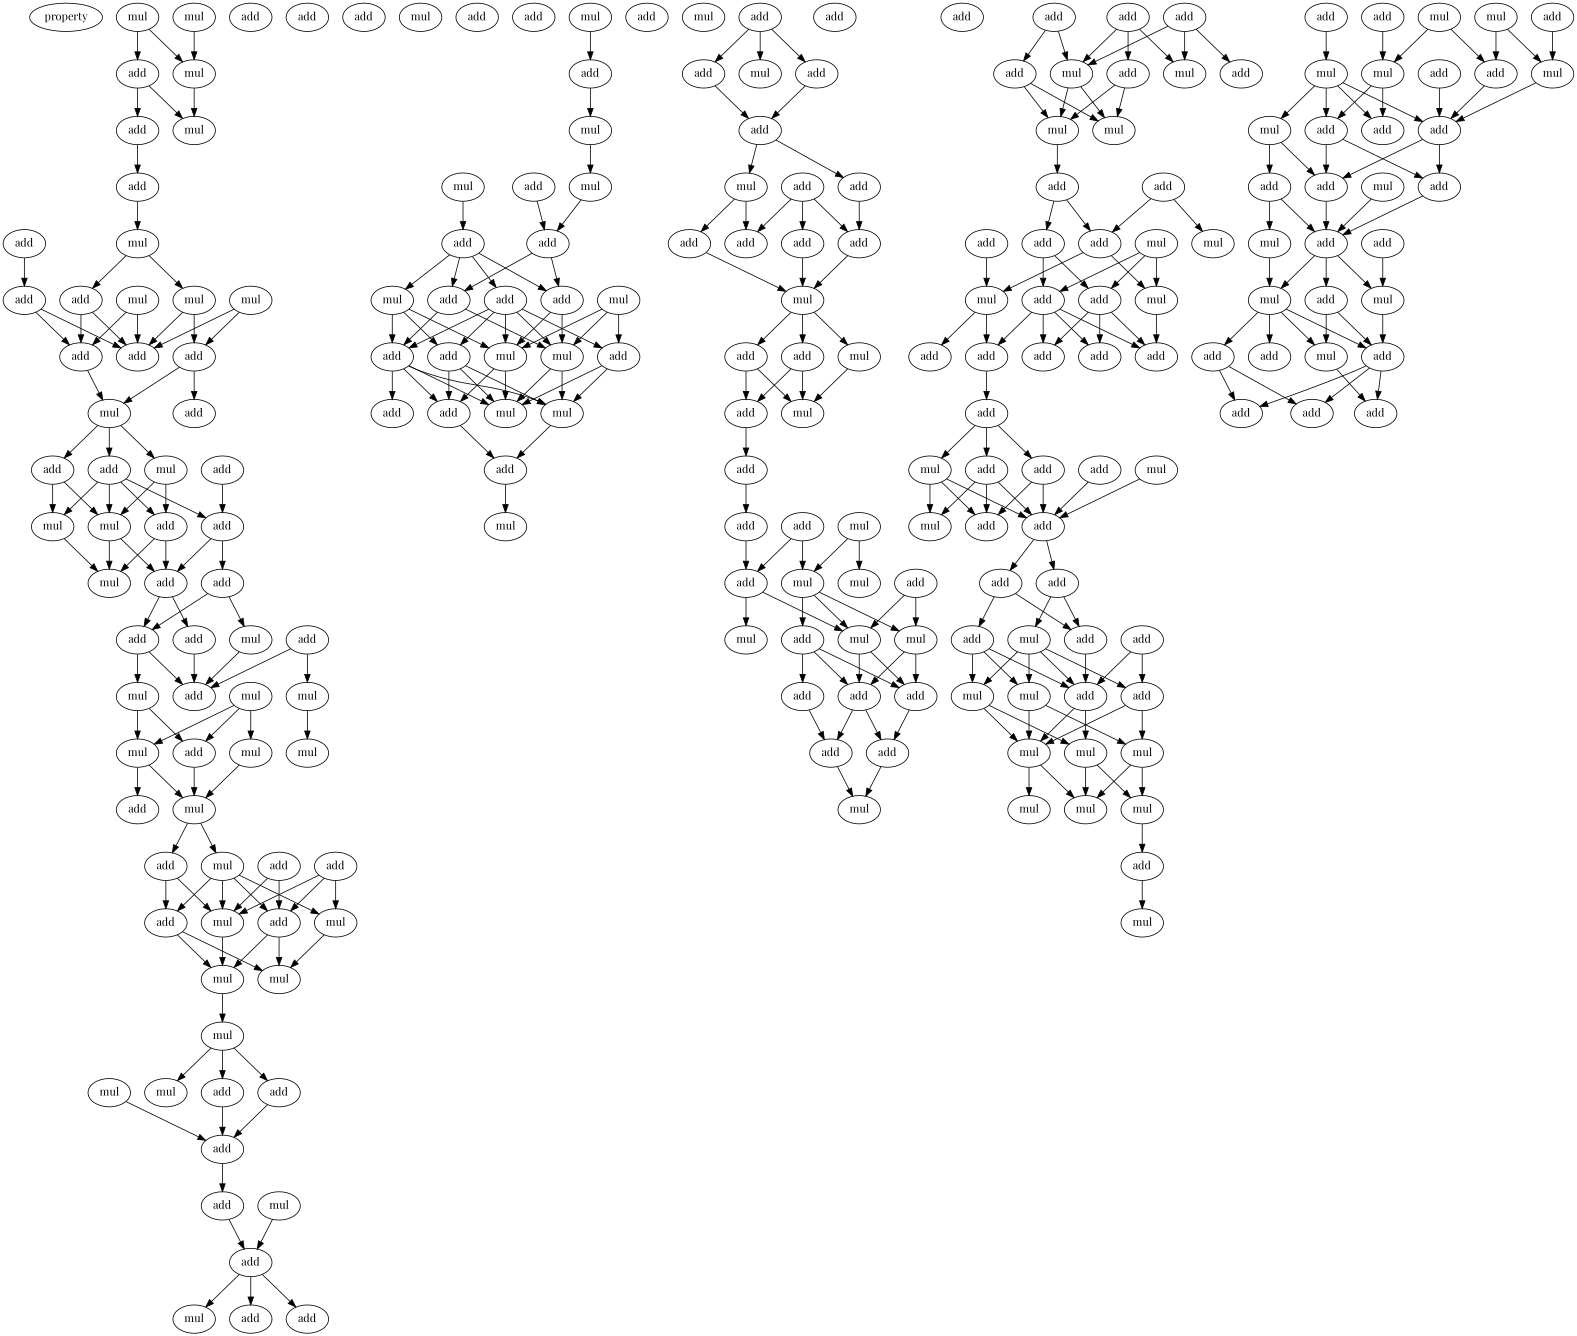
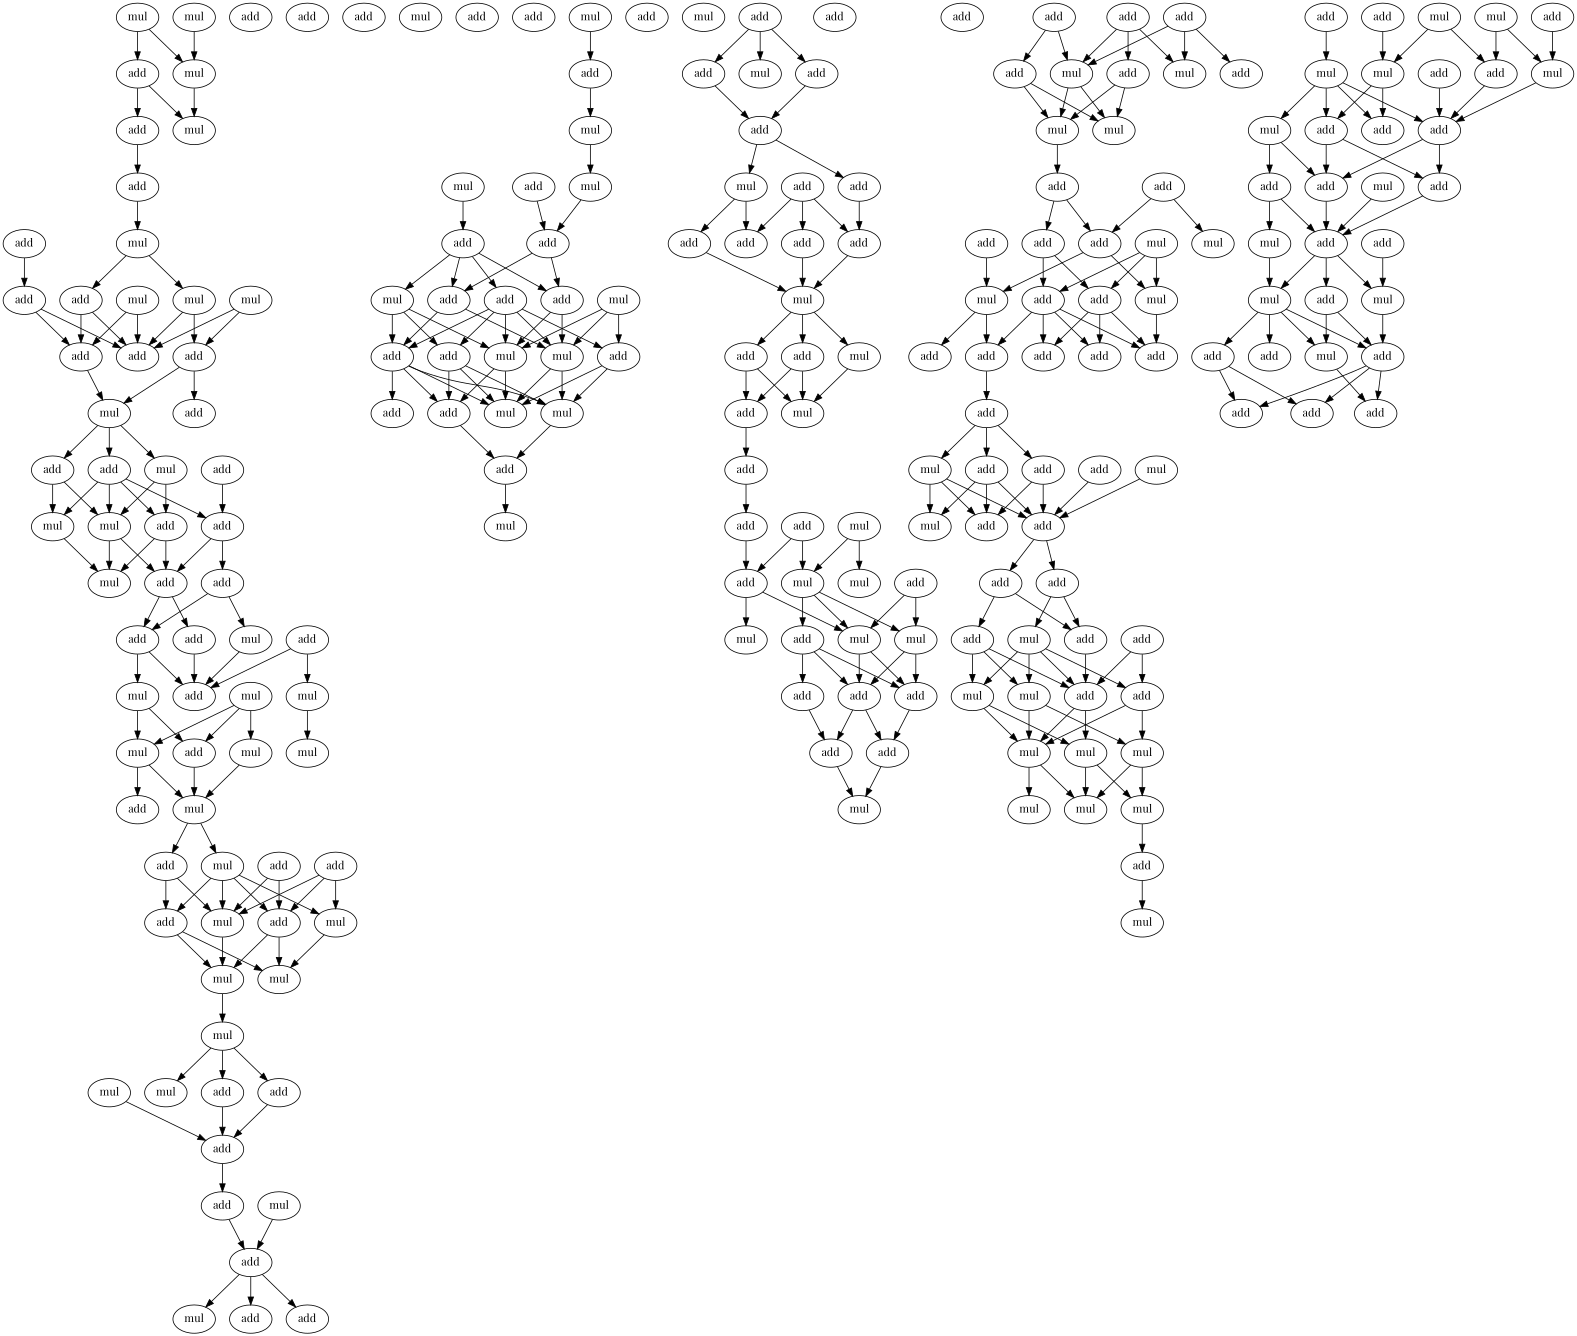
  digraph {
    fontname="Playfair Display"
    node [fontcolor=black fontname="Playfair Display"]
    edge [fontname="Playfair Display"]
-   property [lf=1.5 mul=2]
    n2 [label=mul]
    n3 [label=add]
    n4 [label=mul]
    n5 [label=add]
    n6 [label=add]
    n7 [label=mul]
    n8 [label=add]
    n9 [label=mul]
    n10 [label=add]
    n11 [label=mul]
    n12 [label=add]
    n13 [label=add]
    n14 [label=mul]
    n15 [label=add]
    n16 [label=mul]
    n17 [label=add]
    n18 [label=add]
    n19 [label=add]
    n20 [label=mul]
    n21 [label=mul]
    n22 [label=add]
    n23 [label=add]
    n24 [label=add]
    n25 [label=mul]
    n26 [label=add]
    n27 [label=add]
    n28 [label=mul]
    n29 [label=mul]
    n30 [label=add]
    n31 [label=add]
    n32 [label=add]
    n33 [label=mul]
    n34 [label=add]
    n35 [label=add]
    n36 [label=mul]
    n37 [label=add]
    n38 [label=add]
    n39 [label=mul]
    n40 [label=mul]
    n41 [label=mul]
    n42 [label=mul]
    n43 [label=add]
    n44 [label=mul]
    n45 [label=mul]
    n46 [label=mul]
    n47 [label=add]
    n48 [label=mul]
    n49 [label=add]
    n50 [label=add]
    n51 [label=mul]
    n52 [label=mul]
    n53 [label=add]
    n54 [label=add]
    n55 [label=add]
    n56 [label=mul]
    n57 [label=mul]
    n58 [label=add]
    n59 [label=mul]
    n60 [label=add]
    n61 [label=add]
    n62 [label=mul]
    n63 [label=mul]
    n64 [label=add]
    n65 [label=mul]
    n66 [label=add]
    n67 [label=mul]
    n68 [label=add]
    n69 [label=add]
    n70 [label=add]
    n71 [label=mul]
    n72 [label=add]
    n73 [label=add]
    n74 [label=mul]
    n75 [label=add]
    n76 [label=mul]
    n77 [label=mul]
    n78 [label=add]
    n79 [label=mul]
    n80 [label=add]
    n81 [label=add]
    n82 [label=add]
    n83 [label=add]
    n84 [label=add]
    n85 [label=mul]
    n86 [label=add]
    n87 [label=mul]
    n88 [label=add]
    n89 [label=mul]
    n90 [label=add]
    n91 [label=mul]
    n92 [label=mul]
    n93 [label=add]
    n94 [label=mul]
    n95 [label=add]
    n96 [label=add]
    n97 [label=add]
    n98 [label=mul]
    n99 [label=mul]
    n100 [label=add]
    n101 [label=add]
    n102 [label=mul]
    n103 [label=add]
    n104 [label=add]
    n105 [label=add]
    n106 [label=mul]
    n107 [label=add]
    n108 [label=add]
    n109 [label=add]
    n110 [label=add]
    n111 [label=add]
    n112 [label=add]
    n113 [label=mul]
    n114 [label=add]
    n115 [label=add]
    n116 [label=mul]
    n117 [label=add]
    n118 [label=mul]
    n119 [label=add]
    n120 [label=add]
    n121 [label=add]
    n122 [label=mul]
    n123 [label=mul]
    n124 [label=mul]
    n125 [label=add]
    n126 [label=add]
    n127 [label=mul]
    n128 [label=mul]
    n129 [label=add]
    n130 [label=mul]
    n131 [label=add]
    n132 [label=add]
    n133 [label=add]
    n134 [label=add]
    n135 [label=add]
    n136 [label=add]
    n137 [label=mul]
    n138 [label=add]
    n139 [label=mul]
    n140 [label=add]
    n141 [label=mul]
    n142 [label=add]
    n143 [label=add]
    n144 [label=add]
    n145 [label=add]
    n146 [label=mul]
    n147 [label=mul]
    n148 [label=add]
    n149 [label=add]
    n150 [label=mul]
    n151 [label=add]
    n152 [label=add]
    n153 [label=add]
    n154 [label=mul]
    n155 [label=mul]
    n156 [label=add]
    n157 [label=add]
    n158 [label=mul]
    n159 [label=add]
    n160 [label=add]
    n161 [label=add]
    n162 [label=add]
    n163 [label=add]
    n164 [label=add]
    n165 [label=add]
    n166 [label=mul]
    n167 [label=add]
    n168 [label=add]
    n169 [label=add]
    n170 [label=mul]
    n171 [label=mul]
    n172 [label=add]
    n173 [label=add]
    n174 [label=add]
    n175 [label=add]
    n176 [label=mul]
    n177 [label=add]
    n178 [label=mul]
    n179 [label=mul]
    n180 [label=add]
    n181 [label=add]
    n182 [label=add]
    n183 [label=mul]
    n184 [label=mul]
    n185 [label=mul]
    n186 [label=mul]
    n187 [label=mul]
    n188 [label=mul]
    n189 [label=add]
    n190 [label=mul]
    n191 [label=add]
    n192 [label=mul]
    n193 [label=add]
    n194 [label=mul]
    n195 [label=add]
    n196 [label=mul]
    n197 [label=mul]
    n198 [label=add]
    n199 [label=mul]
    n200 [label=add]
    n201 [label=add]
    n202 [label=mul]
    n203 [label=add]
    n204 [label=add]
    n205 [label=add]
    n206 [label=add]
    n207 [label=add]
    n208 [label=mul]
    n209 [label=add]
    n210 [label=mul]
    n211 [label=mul]
    n212 [label=mul]
    n213 [label=add]
    n214 [label=add]
    n215 [label=add]
    n216 [label=mul]
    n217 [label=add]
    n218 [label=add]
    n219 [label=add]
    n220 [label=add]
    n221 [label=add]
    n2 -> n3
    n2 -> n4
    n3 -> n8
    n3 -> n9
    n4 -> n9
    n7 -> n4
    n8 -> n10
    n10 -> n11
    n11 -> n14
    n11 -> n15
    n12 -> n13
    n13 -> n17
    n13 -> n18
    n14 -> n18
    n14 -> n19
    n15 -> n17
    n15 -> n18
    n16 -> n17
    n16 -> n18
    n17 -> n21
    n19 -> n21
    n19 -> n22
    n20 -> n18
    n20 -> n19
    n21 -> n23
    n21 -> n24
    n21 -> n25
    n23 -> n28
    n23 -> n29
    n24 -> n27
    n24 -> n28
    n24 -> n29
    n24 -> n30
    n25 -> n29
    n25 -> n30
    n26 -> n27
    n27 -> n31
    n27 -> n32
    n28 -> n33
    n29 -> n31
    n29 -> n33
    n30 -> n31
    n30 -> n33
    n31 -> n34
    n31 -> n35
    n32 -> n34
    n32 -> n36
    n34 -> n38
    n34 -> n40
    n35 -> n38
    n36 -> n38
    n37 -> n38
    n37 -> n39
    n39 -> n45
    n40 -> n42
    n40 -> n43
    n41 -> n42
    n41 -> n43
    n41 -> n44
    n42 -> n46
    n42 -> n47
    n43 -> n46
    n44 -> n46
    n46 -> n48
    n46 -> n49
    n48 -> n51
    n48 -> n52
    n48 -> n53
    n48 -> n54
    n49 -> n51
    n49 -> n54
    n50 -> n51
    n50 -> n52
    n50 -> n53
    n51 -> n56
    n52 -> n57
    n53 -> n56
    n53 -> n57
    n54 -> n56
    n54 -> n57
    n55 -> n51
    n55 -> n53
    n56 -> n59
    n59 -> n60
    n59 -> n61
    n59 -> n62
    n60 -> n64
    n61 -> n64
    n64 -> n66
    n65 -> n64
    n66 -> n68
    n67 -> n68
    n68 -> n71
    n68 -> n72
    n68 -> n73
    n74 -> n75
    n75 -> n76
    n76 -> n77
    n77 -> n78
    n78 -> n82
    n78 -> n83
    n79 -> n80
    n80 -> n82
    n80 -> n83
    n80 -> n84
    n80 -> n85
    n81 -> n78
    n82 -> n87
    n82 -> n90
    n83 -> n87
    n83 -> n89
    n84 -> n86
    n84 -> n87
    n84 -> n88
    n84 -> n89
    n84 -> n90
    n85 -> n86
    n85 -> n89
    n85 -> n90
    n86 -> n92
    n86 -> n93
    n86 -> n94
    n87 -> n92
    n87 -> n94
    n88 -> n92
    n88 -> n94
    n89 -> n93
    n89 -> n94
    n90 -> n92
    n90 -> n93
    n90 -> n94
    n90 -> n95
    n91 -> n87
    n91 -> n88
    n91 -> n89
    n92 -> n96
    n93 -> n96
    n96 -> n98
    n100 -> n101
    n100 -> n102
    n100 -> n103
    n101 -> n104
    n103 -> n104
    n104 -> n106
    n104 -> n107
    n106 -> n108
    n106 -> n109
    n107 -> n110
    n108 -> n113
    n110 -> n113
    n111 -> n109
    n111 -> n110
    n111 -> n112
    n112 -> n113
    n113 -> n114
    n113 -> n115
    n113 -> n116
    n114 -> n117
    n114 -> n118
    n115 -> n117
    n115 -> n118
    n116 -> n118
    n117 -> n120
    n120 -> n121
    n121 -> n125
    n122 -> n123
    n122 -> n124
    n123 -> n127
    n123 -> n128
    n123 -> n129
    n125 -> n127
    n125 -> n130
    n126 -> n123
    n126 -> n125
    n127 -> n132
    n127 -> n133
    n128 -> n132
    n128 -> n133
    n129 -> n132
    n129 -> n133
    n129 -> n134
    n131 -> n127
    n131 -> n128
    n132 -> n136
    n133 -> n135
    n133 -> n136
    n134 -> n135
    n135 -> n137
    n136 -> n137
    n138 -> n139
    n138 -> n140
    n138 -> n141
    n139 -> n146
    n139 -> n147
    n142 -> n139
    n142 -> n141
    n142 -> n143
    n143 -> n146
    n143 -> n147
    n144 -> n139
    n144 -> n145
    n145 -> n146
    n145 -> n147
    n147 -> n148
    n148 -> n151
    n148 -> n152
    n149 -> n150
    n149 -> n151
    n151 -> n154
    n151 -> n158
    n152 -> n156
    n152 -> n157
    n153 -> n154
    n154 -> n162
    n154 -> n163
    n155 -> n156
    n155 -> n157
    n155 -> n158
    n156 -> n159
    n156 -> n160
    n156 -> n161
    n156 -> n162
    n157 -> n159
    n157 -> n160
    n157 -> n161
    n158 -> n160
    n162 -> n164
    n164 -> n165
    n164 -> n166
    n164 -> n167
    n165 -> n168
    n165 -> n169
    n165 -> n170
    n166 -> n168
    n166 -> n169
    n166 -> n170
    n167 -> n168
    n167 -> n169
    n168 -> n173
    n168 -> n174
    n171 -> n168
    n172 -> n168
    n173 -> n175
    n173 -> n176
    n174 -> n175
    n174 -> n177
    n175 -> n180
    n176 -> n178
    n176 -> n179
    n176 -> n180
    n176 -> n182
    n177 -> n178
    n177 -> n179
    n177 -> n180
    n178 -> n183
    n178 -> n184
    n179 -> n183
    n179 -> n185
    n180 -> n183
    n180 -> n184
    n181 -> n180
    n181 -> n182
    n182 -> n183
    n182 -> n185
    n183 -> n186
    n183 -> n187
    n184 -> n186
    n184 -> n188
    n185 -> n186
    n185 -> n188
    n188 -> n189
    n189 -> n190
    n191 -> n192
    n192 -> n203
    n193 -> n194
    n194 -> n200
    n194 -> n201
    n195 -> n196
    n196 -> n200
    n196 -> n201
    n196 -> n202
    n196 -> n203
    n197 -> n192
    n197 -> n198
    n198 -> n203
    n199 -> n194
    n199 -> n198
    n201 -> n206
    n201 -> n207
    n202 -> n205
    n202 -> n206
    n203 -> n206
    n203 -> n207
    n204 -> n203
    n205 -> n208
    n205 -> n209
    n206 -> n209
    n207 -> n209
    n208 -> n211
    n209 -> n211
    n209 -> n212
    n209 -> n213
    n210 -> n209
    n211 -> n215
    n211 -> n216
    n211 -> n217
    n211 -> n218
    n212 -> n215
    n213 -> n215
    n213 -> n216
    n214 -> n212
    n215 -> n219
    n215 -> n220
    n215 -> n221
    n216 -> n219
    n218 -> n220
    n218 -> n221
  }
